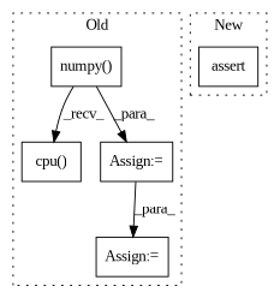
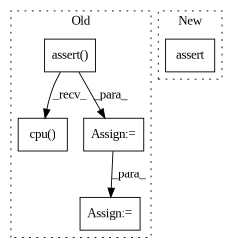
  digraph {
    fontname="Liberation Serif"
    node [a=75 fontname="Liberation Serif" l=3 s=2006 shape=box]
    edge [fontname="Liberation Serif"]
-   n1 [l=49 label="numpy()"]
+   n1 [l=49 label="assert()"]
    n2 [l=41 label="cpu()"]
    n3 [a=68 label="Assign:=" s=2182]
    n4 [a=68 label="Assign:=" s=2099]
    n5 [a=65 l=7 label=assert s=1651]
    subgraph cluster_1 {
      label=Old
      style=dotted
      n1
      n2
      n3
      n4
    }
    subgraph cluster_2 {
      label=New
      style=dotted
      n5
    }
    n1 -> n2 [label=_recv_]
    n1 -> n4 [label=_para_]
    n4 -> n3 [label=_para_]
  }
